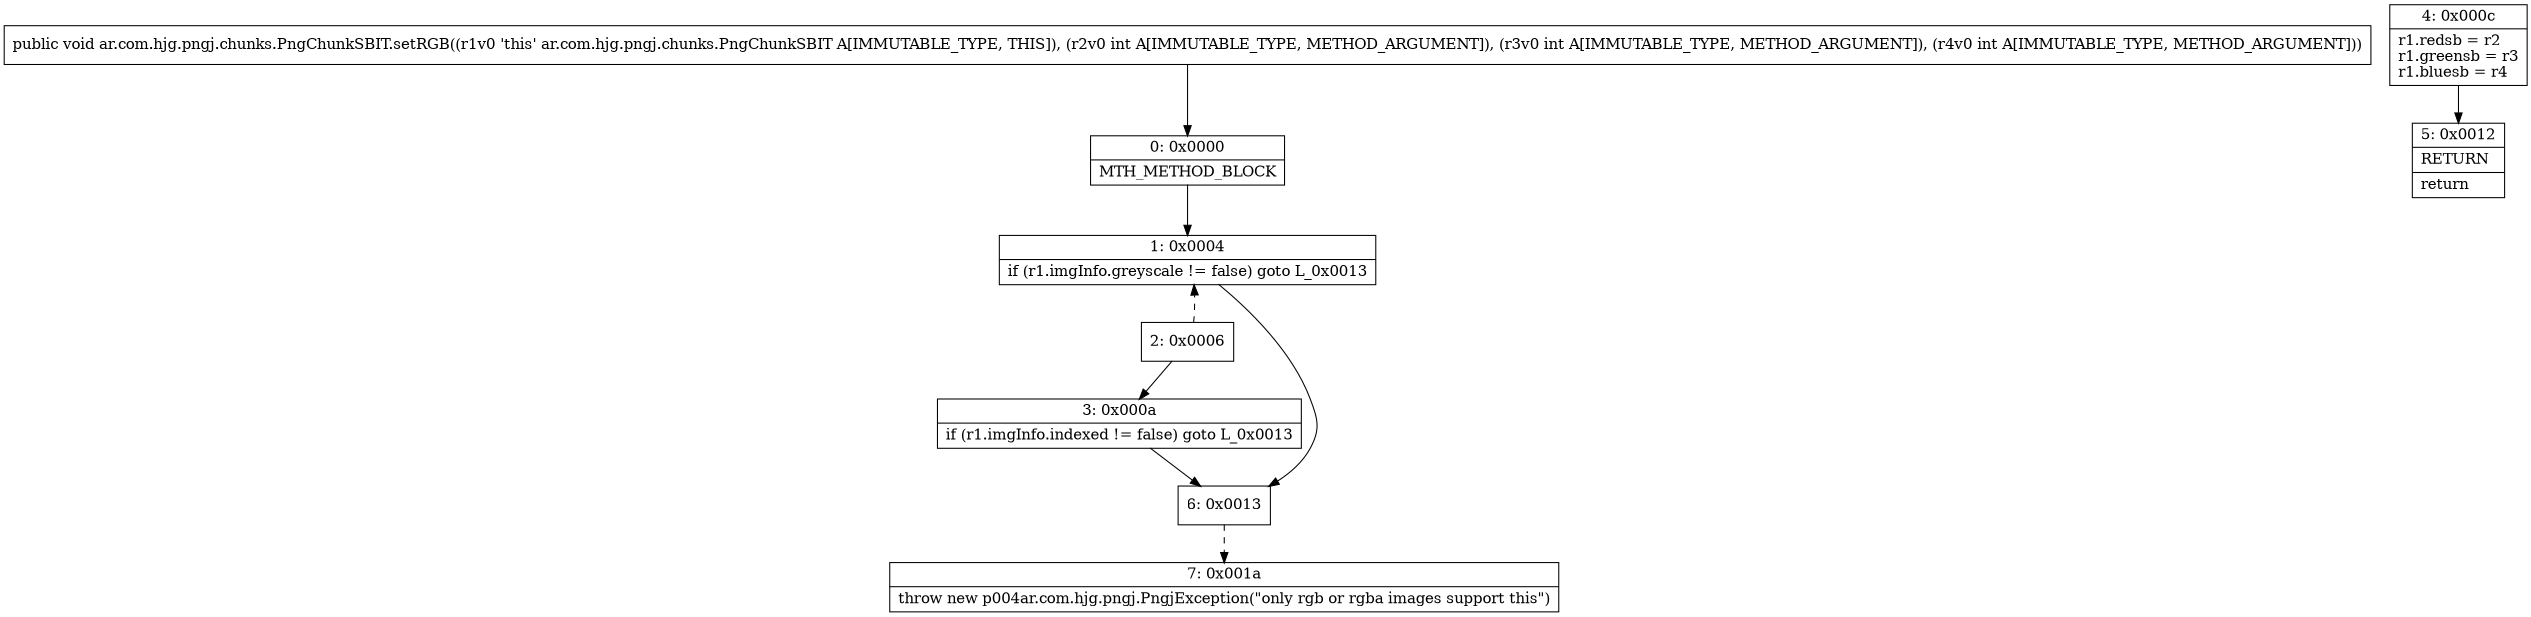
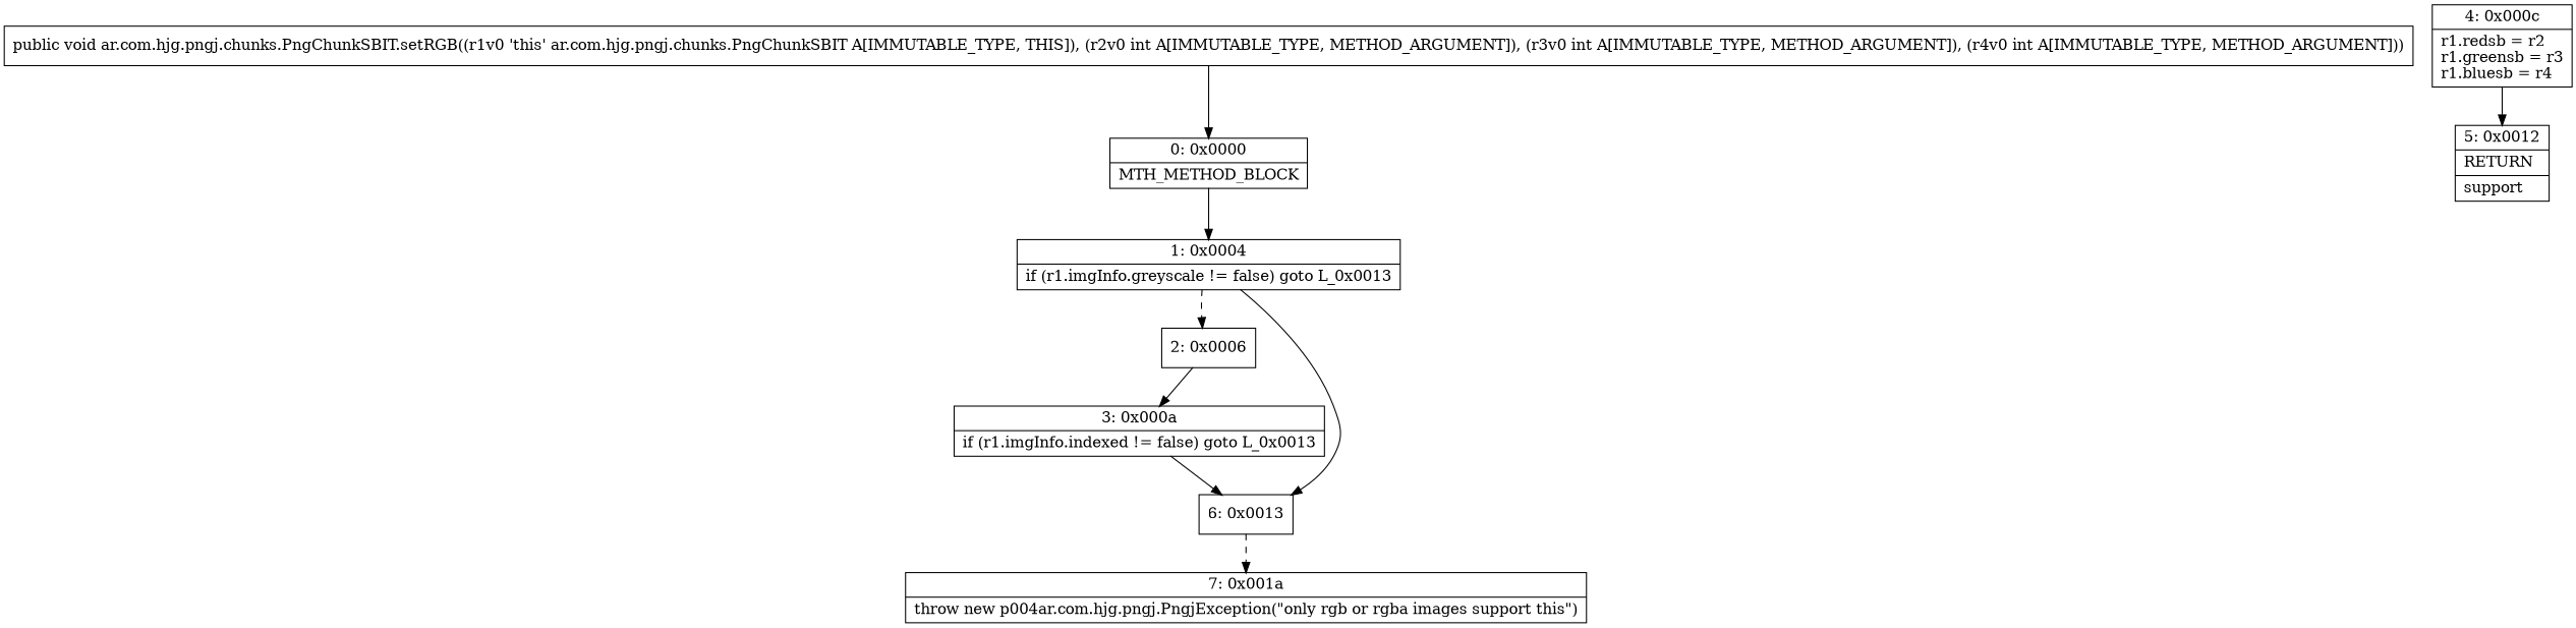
  digraph {
    fontname="DejaVu Serif"
    node [fontname="DejaVu Serif" shape=record]
    edge [fontname="DejaVu Serif"]
    n1 [label="{0\:\ 0x0000|MTH_METHOD_BLOCK\l}"]
    n2 [label="{1\:\ 0x0004|if (r1.imgInfo.greyscale != false) goto L_0x0013\l}"]
    n3 [label="{2\:\ 0x0006}"]
    n4 [label="{6\:\ 0x0013}"]
    n5 [label="{3\:\ 0x000a|if (r1.imgInfo.indexed != false) goto L_0x0013\l}"]
    n6 [label="{7\:\ 0x001a|throw new p004ar.com.hjg.pngj.PngjException(\"only rgb or rgba images support this\")\l}"]
    n7 [label="{4\:\ 0x000c|r1.redsb = r2\lr1.greensb = r3\lr1.bluesb = r4\l}"]
-   n8 [label="{5\:\ 0x0012|RETURN\l|return\l}"]
+   n8 [label="{5\:\ 0x0012|RETURN\l|support\l}"]
    n9 [label="{public void ar.com.hjg.pngj.chunks.PngChunkSBIT.setRGB((r1v0 'this' ar.com.hjg.pngj.chunks.PngChunkSBIT A[IMMUTABLE_TYPE, THIS]), (r2v0 int A[IMMUTABLE_TYPE, METHOD_ARGUMENT]), (r3v0 int A[IMMUTABLE_TYPE, METHOD_ARGUMENT]), (r4v0 int A[IMMUTABLE_TYPE, METHOD_ARGUMENT])) }"]
    n1 -> n2
-   n3 -> n2 [style=dashed]
+   n2 -> n3 [style=dashed]
    n2 -> n4
    n3 -> n5
    n4 -> n6 [style=dashed]
    n5 -> n4
    n7 -> n8
    n9 -> n1
  }
